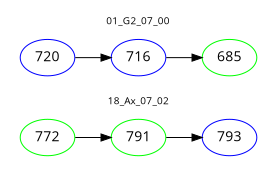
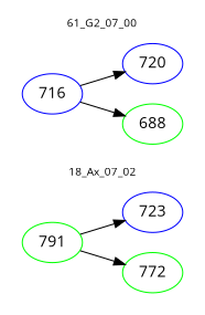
  digraph {
    fontname="Open Sans"
    rankdir=LR
    node [color=green fontname="Open Sans"]
    edge [color=black fontname="Open Sans"]
    n1 [label=791]
    n2 [label=772]
-   n3 [color=blue label=793]
+   n3 [color=blue label=723]
    n4 [color=blue label=716]
-   n5 [label=685]
+   n5 [label=688]
    n6 [color=blue label=720]
    subgraph cluster_1 {
      color=white
      fontsize=10
      label="18_Ax_07_02"
      n1
      n2
      n3
    }
    subgraph cluster_2 {
      color=white
      fontsize=10
-     label="01_G2_07_00"
+     label="61_G2_07_00"
      n4
      n5
      n6
    }
-   n2 -> n1
+   n1 -> n2
    n1 -> n3
    n4 -> n5
-   n6 -> n4
+   n4 -> n6
  }
